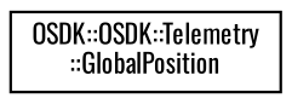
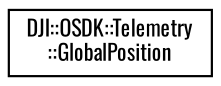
  digraph {
    rankdir=LR
    fontname=Oswald
-   n1 [color=black fillcolor=white fontname=Oswald fontsize=10 height=0.2 label="OSDK::OSDK::Telemetry\l::GlobalPosition" shape=record style=filled width=0.4]
+   n1 [color=black fillcolor=white fontname=Oswald fontsize=10 height=0.2 label="DJI::OSDK::Telemetry\l::GlobalPosition" shape=record style=filled width=0.4]
  }
